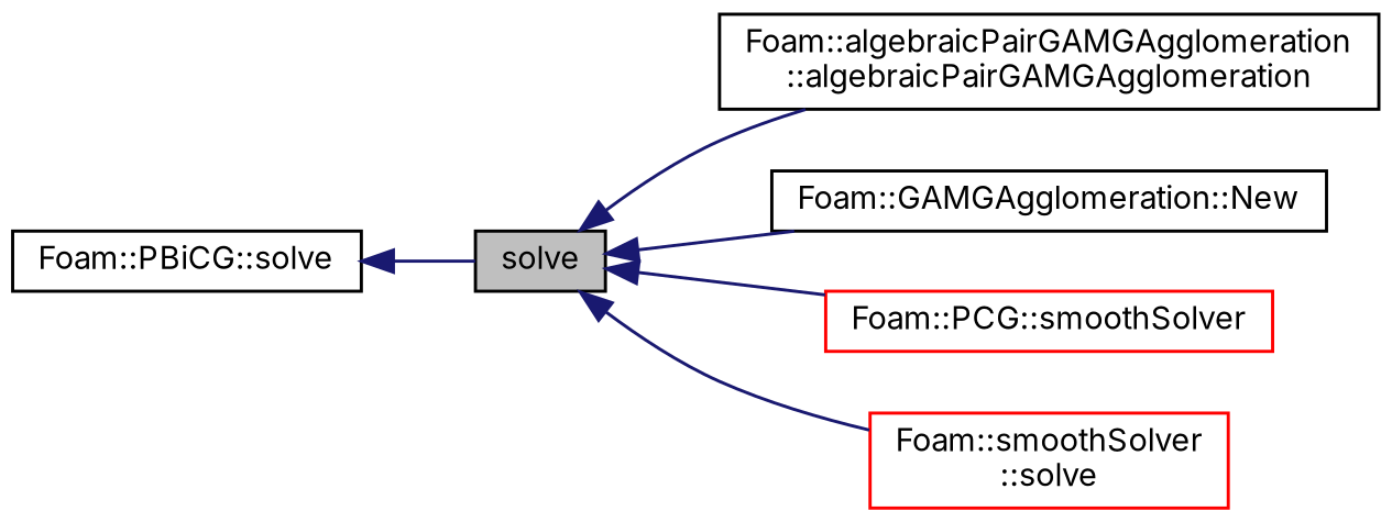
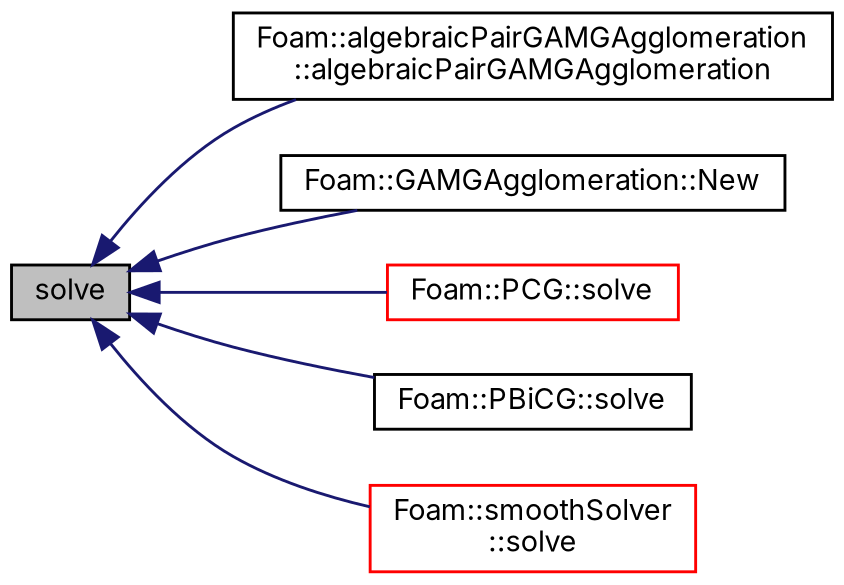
  digraph {
    fontname=Inter
    rankdir=LR
    node [color=black fontname=Inter fontsize=10 shape=record]
    edge [color=midnightblue dir=back fontname=Inter fontsize=10 labelfontname=FreeSans labelfontsize=10 style=solid]
    n1 [fillcolor=grey75 fontcolor=black height=0.2 label=solve style=filled width=0.4]
    n2 [height=0.2 label="Foam::algebraicPairGAMGAgglomeration\l::algebraicPairGAMGAgglomeration" width=0.4]
    n3 [height=0.2 label="Foam::GAMGAgglomeration::New" width=0.4]
-   n4 [color=red height=0.2 label="Foam::PCG::smoothSolver" width=0.4]
+   n4 [color=red height=0.2 label="Foam::PCG::solve" width=0.4]
    n5 [height=0.2 label="Foam::PBiCG::solve" width=0.4]
    n6 [color=red height=0.2 label="Foam::smoothSolver\l::solve" width=0.4]
    n1 -> n2
    n1 -> n3
    n1 -> n4
-   n5 -> n1
+   n1 -> n5
    n1 -> n6
  }
